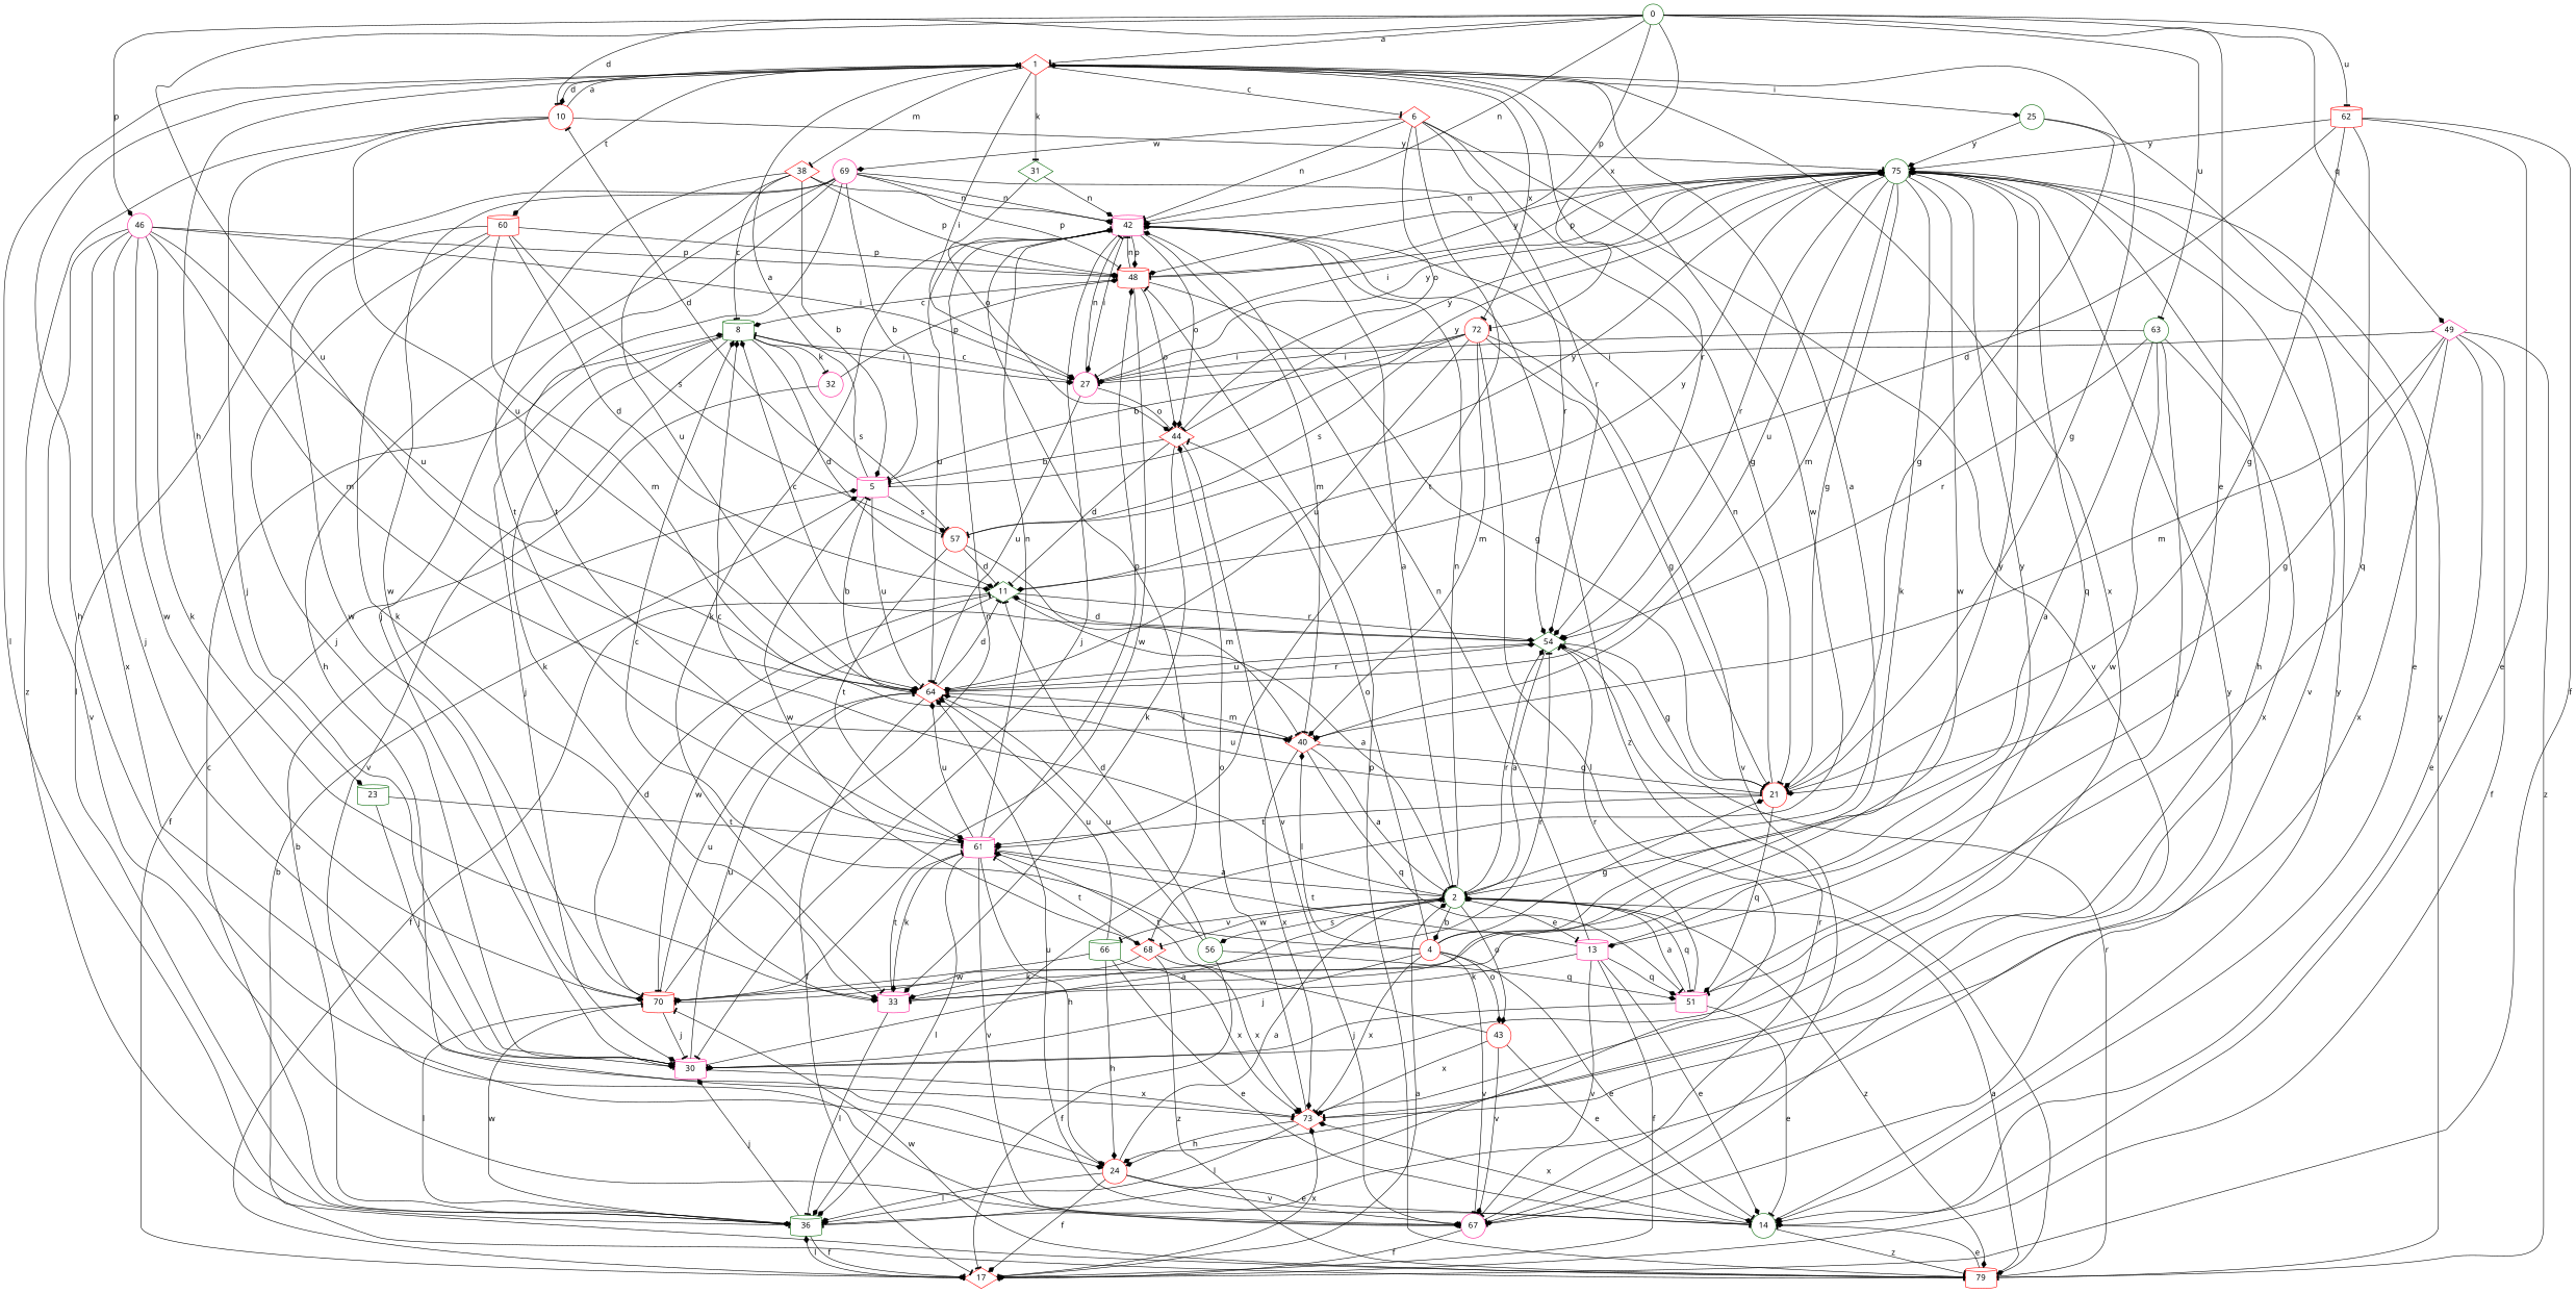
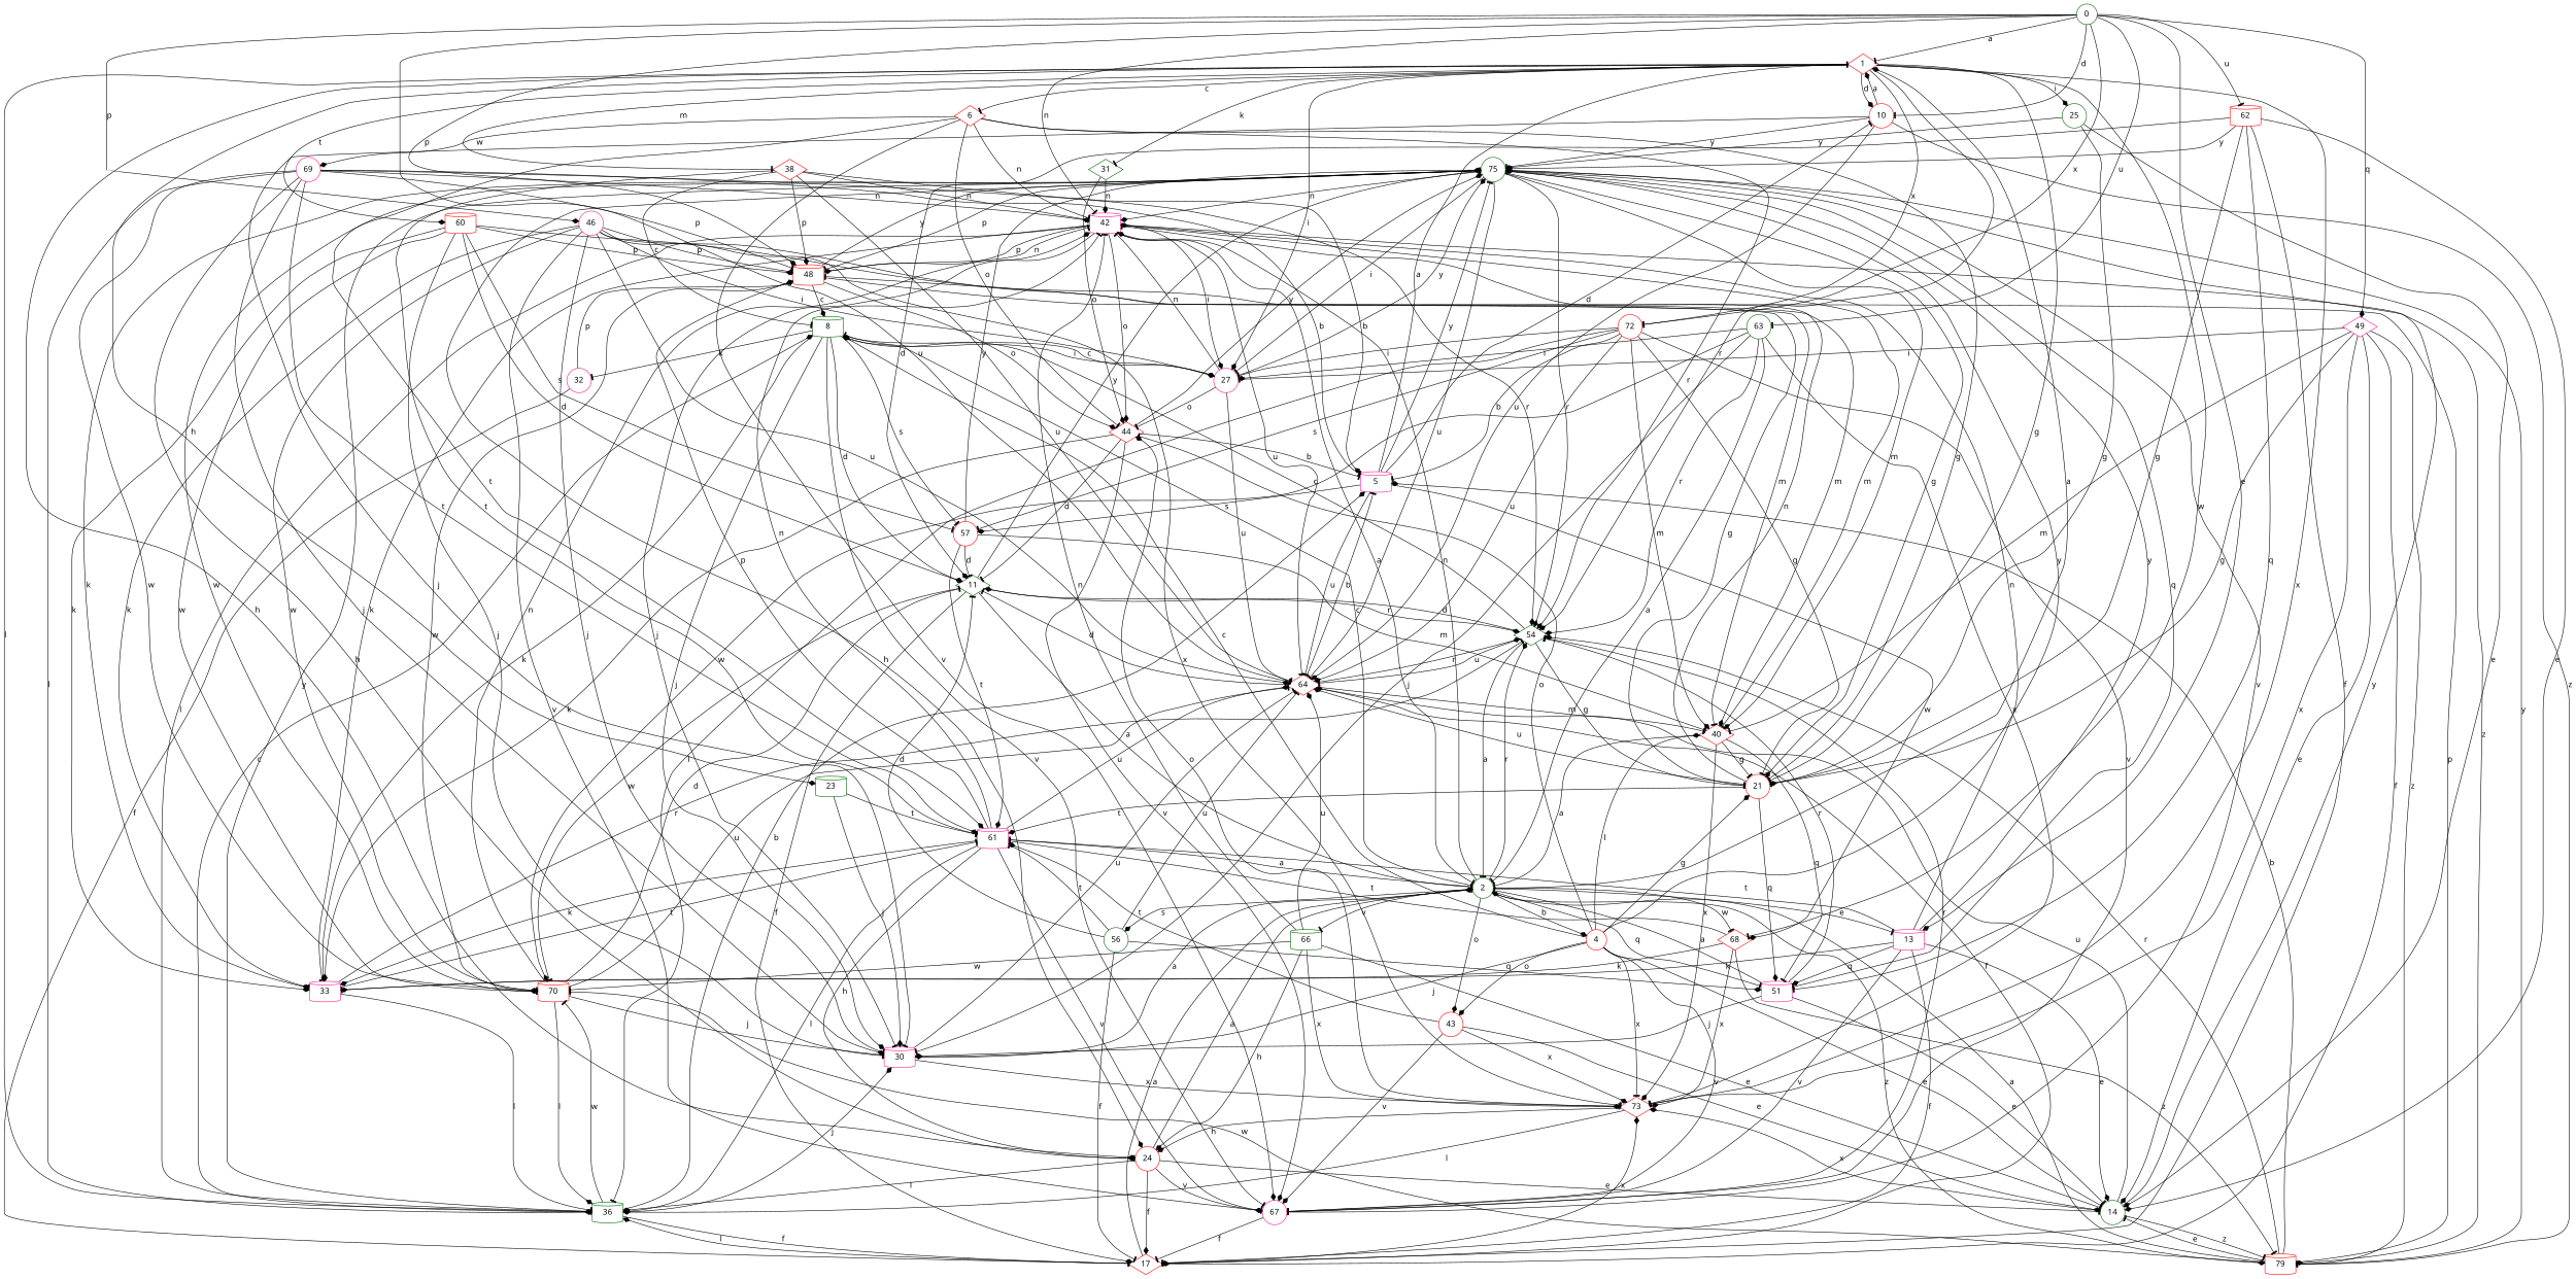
  strict digraph {
    fontname="Noto Sans"
    node [color=red fontname="Noto Sans" shape=circle]
    edge [arrowhead=tee fontname="Noto Sans"]
    0 [color=darkgreen]
    1 [shape=diamond]
    10
    13 [color=deeppink shape=cylinder]
    42 [color=deeppink shape=cylinder]
    46 [color=deeppink]
    48 [shape=cylinder]
    49 [color=deeppink shape=diamond]
    62 [shape=cylinder]
    63 [color=darkgreen]
    64 [shape=diamond]
    72
    6 [shape=diamond]
    21
    23 [color=darkgreen shape=cylinder]
    24
    25 [color=darkgreen]
    27 [color=deeppink]
    31 [color=darkgreen shape=diamond]
    36 [color=darkgreen shape=cylinder]
    38 [shape=diamond]
    54 [color=darkgreen shape=diamond]
    60 [shape=cylinder]
    68 [shape=diamond]
    73 [shape=diamond]
    79 [shape=cylinder]
    30 [color=deeppink shape=cylinder]
    75 [color=darkgreen]
    51 [color=deeppink shape=cylinder]
    14 [color=darkgreen]
    67 [color=deeppink]
    61 [color=deeppink shape=cylinder]
    33 [color=deeppink shape=cylinder]
    17 [shape=diamond]
    2 [color=darkgreen]
    40 [shape=diamond]
    44 [shape=diamond]
    70 [shape=cylinder]
    8 [color=darkgreen shape=cylinder]
    11 [color=darkgreen shape=diamond]
    5 [color=deeppink shape=cylinder]
    57
    69 [color=deeppink]
    4
    43
    56 [color=darkgreen]
    66 [color=darkgreen shape=cylinder]
    32 [color=deeppink]
    0 -> 1 [label=a]
    0 -> 10 [label=d]
    0 -> 13 [arrowhead=diamond label=e]
    0 -> 42 [label=n]
    0 -> 46 [arrowhead=diamond label=p]
    0 -> 48 [arrowhead=diamond label=p]
    0 -> 49 [arrowhead=diamond label=q]
    0 -> 62 [label=u]
    0 -> 63 [label=u]
    0 -> 64 [label=u]
    0 -> 72 [label=x]
    1 -> 10 [arrowhead=diamond label=d]
    1 -> 72 [label=x]
    1 -> 6 [label=c]
    1 -> 21 [label=g]
    1 -> 23 [arrowhead=diamond label=h]
    1 -> 24 [arrowhead=diamond label=h]
    1 -> 25 [arrowhead=diamond label=i]
    1 -> 27 [arrowhead=diamond label=i]
    1 -> 31 [label=k]
    1 -> 36 [label=l]
    1 -> 38 [label=m]
    1 -> 54 [arrowhead=diamond label=r]
    1 -> 60 [arrowhead=diamond label=t]
    1 -> 68 [label=w]
    1 -> 73 [label=x]
    10 -> 1 [arrowhead=diamond label=a]
    10 -> 64 [arrowhead=diamond label=u]
    10 -> 79 [label=z]
    10 -> 30 [label=j]
    10 -> 75 [label=y]
    13 -> 42 [arrowhead=diamond label=n]
    13 -> 75 [label=y]
    13 -> 51 [arrowhead=diamond label=q]
    13 -> 14 [arrowhead=diamond label=e]
    13 -> 67 [label=v]
    13 -> 61 [label=t]
    13 -> 33 [label=k]
    13 -> 17 [label=f]
    42 -> 48 [arrowhead=diamond label=p]
    42 -> 64 [label=u]
    42 -> 27 [arrowhead=diamond label=i]
    42 -> 36 [arrowhead=diamond label=l]
    42 -> 79 [arrowhead=diamond label=z]
    42 -> 30 [label=j]
    42 -> 33 [label=k]
    42 -> 2 [label=a]
    42 -> 40 [label=m]
    42 -> 44 [arrowhead=diamond label=o]
    46 -> 48 [label=p]
    46 -> 64 [arrowhead=diamond label=u]
    46 -> 27 [arrowhead=diamond label=i]
    46 -> 73 [label=x]
    46 -> 30 [label=j]
    46 -> 67 [arrowhead=diamond label=v]
    46 -> 33 [arrowhead=diamond label=k]
    46 -> 40 [label=m]
    46 -> 70 [arrowhead=diamond label=w]
    48 -> 42 [label=n]
    48 -> 21 [label=g]
    48 -> 75 [label=y]
    48 -> 44 [arrowhead=diamond label=o]
    48 -> 70 [arrowhead=diamond label=w]
    48 -> 8 [arrowhead=diamond label=c]
    49 -> 21 [arrowhead=diamond label=g]
    49 -> 27 [label=i]
    49 -> 73 [label=x]
    49 -> 79 [label=z]
    49 -> 14 [arrowhead=diamond label=e]
    49 -> 17 [arrowhead=diamond label=f]
    49 -> 40 [label=m]
    62 -> 21 [label=g]
    62 -> 75 [arrowhead=diamond label=y]
    62 -> 51 [label=q]
    62 -> 14 [arrowhead=diamond label=e]
    62 -> 17 [arrowhead=diamond label=f]
    62 -> 11 [arrowhead=diamond label=d]
    63 -> 27 [arrowhead=diamond label=i]
    63 -> 54 [arrowhead=diamond label=r]
    63 -> 73 [label=x]
    63 -> 30 [label=j]
    63 -> 2 [label=a]
    63 -> 70 [arrowhead=diamond label=w]
    64 -> 54 [arrowhead=diamond label=r]
    64 -> 17 [label=f]
    64 -> 40 [label=m]
    64 -> 11 [label=d]
    64 -> 5 [label=b]
    72 -> 64 [arrowhead=diamond label=u]
    72 -> 21 [label=g]
    72 -> 27 [label=i]
    72 -> 36 [label=l]
    72 -> 67 [label=v]
    72 -> 40 [arrowhead=diamond label=m]
    72 -> 5 [label=b]
    72 -> 57 [label=s]
    6 -> 42 [label=n]
    6 -> 21 [label=g]
    6 -> 54 [arrowhead=diamond label=r]
    6 -> 67 [arrowhead=diamond label=v]
    6 -> 61 [arrowhead=diamond label=t]
    6 -> 44 [label=o]
    6 -> 69 [arrowhead=diamond label=w]
    21 -> 42 [label=n]
    21 -> 64 [arrowhead=diamond label=u]
    21 -> 51 [arrowhead=diamond label=q]
    21 -> 61 [arrowhead=diamond label=t]
    23 -> 30 [arrowhead=diamond label=j]
    23 -> 61 [label=t]
    24 -> 36 [arrowhead=diamond label=l]
    24 -> 14 [label=e]
    24 -> 67 [arrowhead=diamond label=v]
    24 -> 17 [arrowhead=diamond label=f]
    24 -> 2 [label=a]
    25 -> 21 [label=g]
    25 -> 75 [arrowhead=diamond label=y]
    25 -> 14 [arrowhead=diamond label=e]
    27 -> 42 [label=n]
    27 -> 64 [label=u]
    27 -> 75 [arrowhead=diamond label=y]
    27 -> 44 [label=o]
    27 -> 8 [label=c]
    31 -> 42 [arrowhead=diamond label=n]
    31 -> 44 [arrowhead=diamond label=o]
    36 -> 30 [arrowhead=diamond label=j]
    36 -> 75 [arrowhead=diamond label=y]
    36 -> 17 [label=f]
    36 -> 70 [label=w]
    36 -> 8 [arrowhead=diamond label=c]
    36 -> 5 [arrowhead=diamond label=b]
    38 -> 42 [label=n]
    38 -> 48 [arrowhead=diamond label=p]
    38 -> 64 [label=u]
    38 -> 61 [label=t]
    38 -> 8 [label=c]
    38 -> 5 [arrowhead=diamond label=b]
    54 -> 64 [label=u]
    54 -> 21 [label=g]
    54 -> 2 [label=a]
    54 -> 8 [arrowhead=diamond label=c]
    54 -> 11 [arrowhead=diamond label=d]
    60 -> 48 [arrowhead=diamond label=p]
    60 -> 30 [label=j]
    60 -> 33 [arrowhead=diamond label=k]
    60 -> 40 [arrowhead=diamond label=m]
    60 -> 70 [arrowhead=diamond label=w]
    60 -> 11 [arrowhead=diamond label=d]
    60 -> 57 [label=s]
    68 -> 73 [arrowhead=diamond label=x]
    68 -> 79 [label=z]
    68 -> 61 [label=t]
    68 -> 33 [arrowhead=diamond label=k]
    73 -> 24 [arrowhead=diamond label=h]
    73 -> 36 [arrowhead=diamond label=l]
    73 -> 44 [arrowhead=diamond label=o]
    79 -> 48 [label=p]
    79 -> 54 [arrowhead=diamond label=r]
    79 -> 75 [arrowhead=diamond label=y]
    79 -> 14 [label=e]
    79 -> 2 [arrowhead=diamond label=a]
    79 -> 70 [label=w]
    79 -> 5 [arrowhead=diamond label=b]
    30 -> 64 [label=u]
    30 -> 73 [label=x]
    30 -> 2 [arrowhead=diamond label=a]
    75 -> 42 [arrowhead=diamond label=n]
    75 -> 48 [label=p]
    75 -> 64 [label=u]
    75 -> 21 [arrowhead=diamond label=g]
    75 -> 24 [arrowhead=diamond label=h]
    75 -> 27 [label=i]
    75 -> 54 [arrowhead=diamond label=r]
    75 -> 51 [label=q]
    75 -> 67 [label=v]
    75 -> 33 [label=k]
    75 -> 40 [arrowhead=diamond label=m]
    75 -> 70 [label=w]
    51 -> 54 [label=r]
    51 -> 30 [arrowhead=diamond label=j]
    51 -> 14 [label=e]
    51 -> 2 [label=a]
    14 -> 64 [arrowhead=diamond label=u]
    14 -> 73 [arrowhead=diamond label=x]
    14 -> 79 [label=z]
    14 -> 75 [arrowhead=diamond label=y]
    67 -> 54 [label=r]
    67 -> 17 [label=f]
    61 -> 42 [label=n]
    61 -> 48 [arrowhead=diamond label=p]
    61 -> 64 [arrowhead=diamond label=u]
    61 -> 24 [arrowhead=diamond label=h]
    61 -> 36 [arrowhead=diamond label=l]
    61 -> 67 [label=v]
    61 -> 33 [arrowhead=diamond label=k]
    61 -> 2 [label=a]
    33 -> 36 [label=l]
    33 -> 54 [label=r]
    33 -> 61 [label=t]
    17 -> 36 [arrowhead=diamond label=l]
    17 -> 73 [arrowhead=diamond label=x]
    17 -> 2 [arrowhead=diamond label=a]
    2 -> 1 [arrowhead=diamond label=a]
    2 -> 13 [label=e]
    2 -> 42 [arrowhead=diamond label=n]
    2 -> 54 [arrowhead=diamond label=r]
    2 -> 68 [label=w]
    2 -> 79 [arrowhead=diamond label=z]
    2 -> 51 [label=q]
    2 -> 8 [arrowhead=diamond label=c]
    2 -> 4 [arrowhead=diamond label=b]
    2 -> 43 [arrowhead=diamond label=o]
    2 -> 56 [arrowhead=diamond label=s]
    2 -> 66 [label=v]
    40 -> 21 [label=g]
    40 -> 73 [arrowhead=diamond label=x]
    40 -> 51 [label=q]
    40 -> 2 [label=a]
    44 -> 75 [arrowhead=diamond label=y]
    44 -> 67 [arrowhead=diamond label=v]
    44 -> 33 [arrowhead=diamond label=k]
    44 -> 11 [label=d]
    44 -> 5 [label=b]
    70 -> 42 [arrowhead=diamond label=n]
    70 -> 64 [label=u]
    70 -> 36 [arrowhead=diamond label=l]
    70 -> 30 [label=j]
    70 -> 11 [label=d]
    8 -> 27 [arrowhead=diamond label=i]
    8 -> 30 [arrowhead=diamond label=j]
    8 -> 67 [label=v]
    8 -> 33 [arrowhead=diamond label=k]
    8 -> 11 [arrowhead=diamond label=d]
    8 -> 57 [label=s]
    8 -> 32 [label=k]
    11 -> 54 [arrowhead=diamond label=r]
    11 -> 75 [label=y]
    11 -> 17 [arrowhead=diamond label=f]
    11 -> 2 [label=a]
    11 -> 70 [label=w]
    5 -> 1 [label=a]
    5 -> 10 [label=d]
    5 -> 64 [label=u]
    5 -> 68 [arrowhead=diamond label=w]
    5 -> 75 [label=y]
    5 -> 57 [arrowhead=diamond label=s]
    57 -> 75 [arrowhead=diamond label=y]
    57 -> 61 [arrowhead=diamond label=t]
    57 -> 40 [label=m]
    57 -> 11 [label=d]
    69 -> 42 [arrowhead=diamond label=n]
    69 -> 48 [label=p]
    69 -> 24 [label=h]
    69 -> 36 [arrowhead=diamond label=l]
    69 -> 54 [arrowhead=diamond label=r]
    69 -> 30 [arrowhead=diamond label=j]
    69 -> 61 [arrowhead=diamond label=t]
    69 -> 70 [label=w]
    69 -> 5 [label=b]
    4 -> 21 [arrowhead=diamond label=g]
    4 -> 73 [label=x]
    4 -> 30 [arrowhead=diamond label=j]
    4 -> 75 [arrowhead=diamond label=y]
    4 -> 14 [label=e]
    4 -> 67 [label=v]
    4 -> 40 [arrowhead=diamond label=l]
    4 -> 44 [label=o]
    4 -> 8 [arrowhead=diamond label=c]
    4 -> 43 [arrowhead=diamond label=o]
    43 -> 73 [arrowhead=diamond label=x]
    43 -> 14 [arrowhead=diamond label=e]
    43 -> 67 [arrowhead=diamond label=v]
    43 -> 61 [arrowhead=diamond label=t]
    56 -> 64 [label=u]
    56 -> 51 [arrowhead=diamond label=q]
+   56 -> 61 [label=t]
    56 -> 17 [label=f]
    56 -> 11 [label=d]
+   66 -> 42 [label=n]
    66 -> 64 [arrowhead=diamond label=u]
    66 -> 24 [arrowhead=diamond label=h]
    66 -> 73 [arrowhead=diamond label=x]
    66 -> 14 [label=e]
    66 -> 70 [label=w]
    32 -> 48 [arrowhead=diamond label=p]
    32 -> 17 [label=f]
  }
